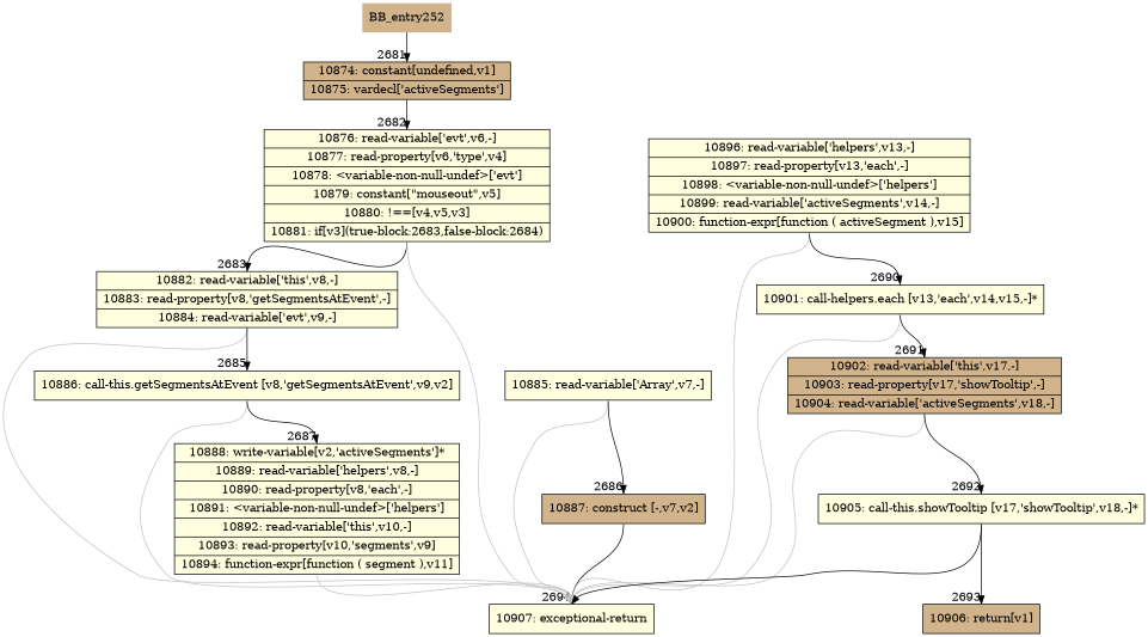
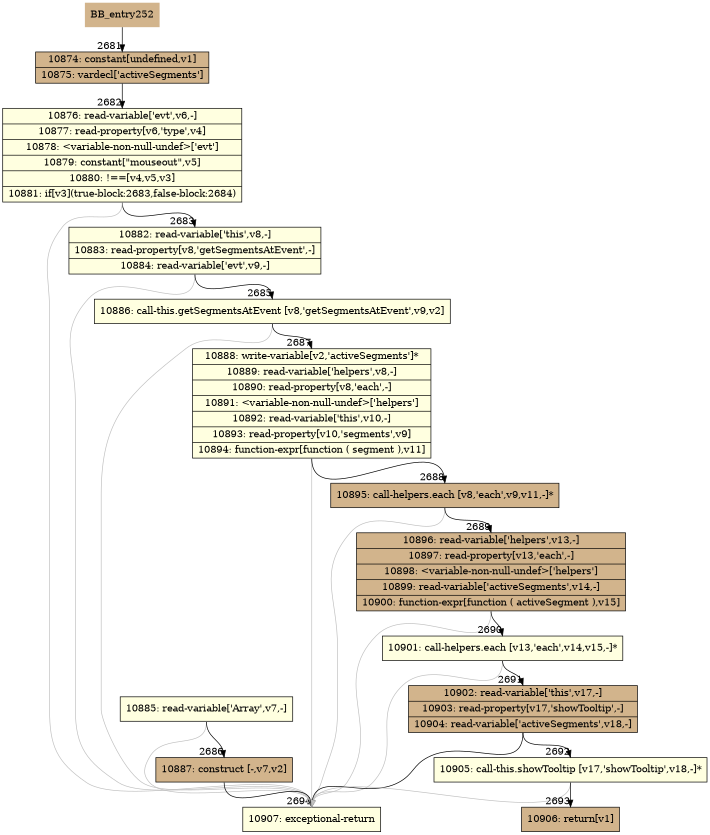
  digraph {
    rankdir=TD
    node [fillcolor=lightyellow shape=record style=filled]
    edge [headport=n tailport=s]
    n1 [fillcolor=tan label=BB_entry252 shape=none]
    n2 [fillcolor=tan label="{10874: constant[undefined,v1]|10875: vardecl['activeSegments']}"]
    n3 [label="{10876: read-variable['evt',v6,-]|10877: read-property[v6,'type',v4]|10878: \<variable-non-null-undef\>['evt']|10879: constant[\"mouseout\",v5]|10880: !==[v4,v5,v3]|10881: if[v3](true-block:2683,false-block:2684)}"]
    n4 [label="{10882: read-variable['this',v8,-]|10883: read-property[v8,'getSegmentsAtEvent',-]|10884: read-variable['evt',v9,-]}"]
    n5 [label="{10907: exceptional-return}"]
    n6 [label="{10886: call-this.getSegmentsAtEvent [v8,'getSegmentsAtEvent',v9,v2]}"]
    n7 [label="{10885: read-variable['Array',v7,-]}"]
    n8 [fillcolor=tan label="{10887: construct [-,v7,v2]}"]
    n9 [label="{10888: write-variable[v2,'activeSegments']*|10889: read-variable['helpers',v8,-]|10890: read-property[v8,'each',-]|10891: \<variable-non-null-undef\>['helpers']|10892: read-variable['this',v10,-]|10893: read-property[v10,'segments',v9]|10894: function-expr[function ( segment ),v11]}"]
-   n11 [label="{10896: read-variable['helpers',v13,-]|10897: read-property[v13,'each',-]|10898: \<variable-non-null-undef\>['helpers']|10899: read-variable['activeSegments',v14,-]|10900: function-expr[function ( activeSegment ),v15]}"]
+   n10 [fillcolor=tan label="{10895: call-helpers.each [v8,'each',v9,v11,-]*}"]
+   n11 [fillcolor=tan label="{10896: read-variable['helpers',v13,-]|10897: read-property[v13,'each',-]|10898: \<variable-non-null-undef\>['helpers']|10899: read-variable['activeSegments',v14,-]|10900: function-expr[function ( activeSegment ),v15]}"]
    n12 [label="{10901: call-helpers.each [v13,'each',v14,v15,-]*}"]
    n13 [fillcolor=tan label="{10902: read-variable['this',v17,-]|10903: read-property[v17,'showTooltip',-]|10904: read-variable['activeSegments',v18,-]}"]
    n14 [label="{10905: call-this.showTooltip [v17,'showTooltip',v18,-]*}"]
    n15 [fillcolor=tan label="{10906: return[v1]}"]
    n1 -> n2 [headlabel="    2681"]
    n2 -> n3 [headlabel="      2682"]
    n3 -> n4 [headlabel="      2683"]
    n3 -> n5 [color=gray headlabel="      2694"]
    n4 -> n5 [color=gray]
    n4 -> n6 [headlabel="      2685"]
    n6 -> n5 [color=gray]
    n6 -> n9 [headlabel="      2687"]
    n7 -> n5 [color=gray]
    n7 -> n8 [headlabel="      2686"]
    n8 -> n5 [color=black]
    n9 -> n5 [color=gray]
+   n9 -> n10 [headlabel="      2688"]
+   n10 -> n5 [color=gray]
+   n10 -> n11 [headlabel="      2689"]
    n11 -> n5 [color=gray]
    n11 -> n12 [headlabel="      2690"]
    n12 -> n5 [color=gray]
    n12 -> n13 [headlabel="      2691"]
-   n13 -> n5 [color=gray]
+   n13 -> n5 [color=black]
    n13 -> n14 [headlabel="      2692"]
-   n14 -> n5 [color=black]
+   n14 -> n5 [color=gray]
    n14 -> n15 [headlabel="      2693"]
  }
